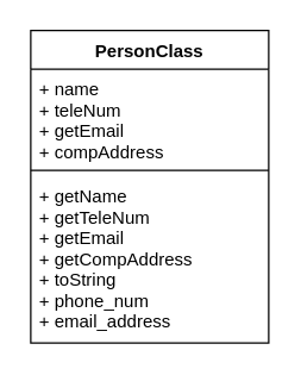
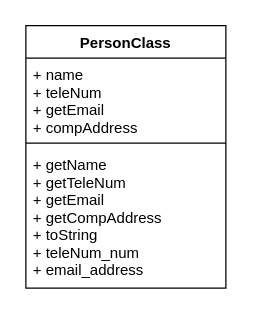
  <mxCell id="0" />
  <mxCell id="1" parent="0" />
  <mxCell id="2" value="PersonClass" style="swimlane;fontStyle=1;align=center;verticalAlign=top;childLayout=stackLayout;horizontal=1;startSize=26;horizontalStack=0;resizeParent=1;resizeParentMax=0;resizeLast=0;collapsible=1;marginBottom=0;" vertex="1" parent="1"><mxGeometry x="20" y="20" width="160" height="210" as="geometry" /></mxCell>
  <mxCell id="3" value="+ name&#10;+ teleNum&#10;+ getEmail&#10;+ compAddress" style="text;strokeColor=none;fillColor=none;align=left;verticalAlign=top;spacingLeft=4;spacingRight=4;overflow=hidden;rotatable=0;points=[[0,0.5],[1,0.5]];portConstraint=eastwest;" vertex="1" parent="2"><mxGeometry y="26" width="160" height="64" as="geometry" /></mxCell>
  <mxCell id="4" value="" style="line;strokeWidth=1;fillColor=none;align=left;verticalAlign=middle;spacingTop=-1;spacingLeft=3;spacingRight=3;rotatable=0;labelPosition=right;points=[];portConstraint=eastwest;" vertex="1" parent="2"><mxGeometry y="90" width="160" height="8" as="geometry" /></mxCell>
- <mxCell id="5" value="+ getName&#10;+ getTeleNum&#10;+ getEmail&#10;+ getCompAddress&#10;+ toString&#10;+ phone_num&#10;+ email_address" style="text;strokeColor=none;fillColor=none;align=left;verticalAlign=top;spacingLeft=4;spacingRight=4;overflow=hidden;rotatable=0;points=[[0,0.5],[1,0.5]];portConstraint=eastwest;" vertex="1" parent="2"><mxGeometry y="98" width="160" height="112" as="geometry" /></mxCell>
+ <mxCell id="5" value="+ getName&#10;+ getTeleNum&#10;+ getEmail&#10;+ getCompAddress&#10;+ toString&#10;+ teleNum_num&#10;+ email_address" style="text;strokeColor=none;fillColor=none;align=left;verticalAlign=top;spacingLeft=4;spacingRight=4;overflow=hidden;rotatable=0;points=[[0,0.5],[1,0.5]];portConstraint=eastwest;" vertex="1" parent="2"><mxGeometry y="98" width="160" height="112" as="geometry" /></mxCell>
